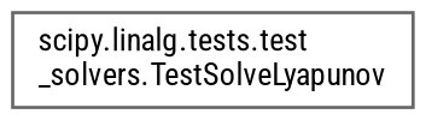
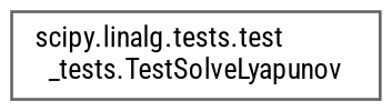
  digraph {
    rankdir=LR
    fontname="Roboto Condensed"
-   n1 [color=grey40 fillcolor=white fontname="Roboto Condensed" fontsize=10 height=0.2 label="scipy.linalg.tests.test\l_solvers.TestSolveLyapunov" shape=box style=filled width=0.4]
+   n1 [color=grey40 fillcolor=white fontname="Roboto Condensed" fontsize=10 height=0.2 label="scipy.linalg.tests.test\l_tests.TestSolveLyapunov" shape=box style=filled width=0.4]
  }
